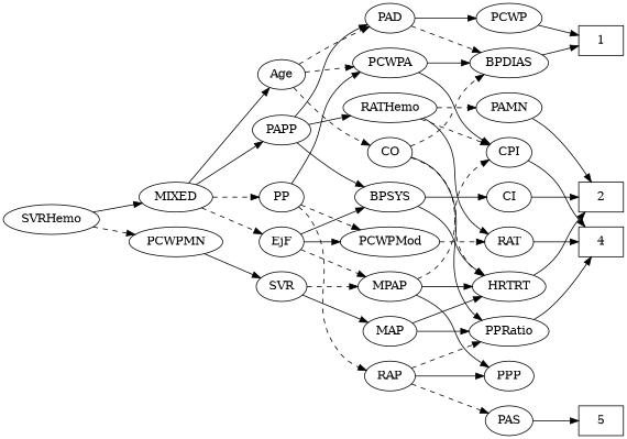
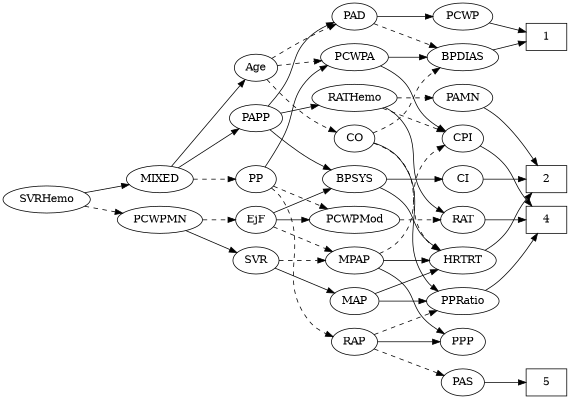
  strict digraph {
    rankdir=LR
    edge [style=solid]
    1 [height=0.5 shape=box width=0.75]
    2 [height=0.5 shape=box width=0.75]
    4 [height=0.5 shape=box width=0.75]
    5 [height=0.5 shape=box width=0.75]
    Age [height=0.5 width=0.75]
    PAD [height=0.5 width=0.79437]
    CO [height=0.5 width=0.75]
    PCWPA [height=0.5 width=1.1555]
    BPDIAS [height=0.5 width=1.1735]
    PCWP [height=0.5 width=0.97491]
    PPRatio [height=0.5 width=1.1013]
    HRTRT [height=0.5 width=1.1013]
    CPI [height=0.5 width=0.75]
    EjF [height=0.5 width=0.75]
    MPAP [height=0.5 width=0.97491]
    BPSYS [height=0.5 width=1.0471]
    PCWPMod [height=0.5 width=1.4443]
    PPP [height=0.5 width=0.75]
    CI [height=0.5 width=0.75]
    RAT [height=0.5 width=0.75827]
    RAP [height=0.5 width=0.77632]
    PAS [height=0.5 width=0.75]
    MIXED [height=0.5 width=1.1193]
    PP [height=0.5 width=0.75]
    PAPP [height=0.5 width=0.88464]
    RATHemo [height=0.5 width=1.3721]
    PAMN [height=0.5 width=1.011]
    SVR [height=0.5 width=0.77632]
    MAP [height=0.5 width=0.84854]
    PCWPMN [height=0.5 width=1.3902]
    SVRHemo [height=0.5 width=1.3902]
    Age -> PAD [style=dashed]
    Age -> CO [style=dashed]
    Age -> PCWPA [style=dashed]
    PAD -> BPDIAS [style=dashed]
    PAD -> PCWP
    CO -> BPDIAS [style=dashed]
    CO -> PPRatio
    CO -> HRTRT [style=dashed]
    PCWPA -> BPDIAS
    PCWPA -> CPI
    BPDIAS -> 1
    PCWP -> 1
    PPRatio -> 4
    HRTRT -> 2
    CPI -> 4
    EjF -> MPAP [style=dashed]
    EjF -> BPSYS
    EjF -> PCWPMod
    MPAP -> HRTRT
    MPAP -> CPI [style=dashed]
    MPAP -> PPP
    BPSYS -> HRTRT
    BPSYS -> CI
    PCWPMod -> RAT [style=dashed]
    CI -> 2
    RAT -> 4
    RAP -> PPRatio [style=dashed]
    RAP -> PPP
    RAP -> PAS [style=dashed]
    PAS -> 5
    MIXED -> Age
    MIXED -> PP [style=dashed]
    MIXED -> PAPP
    PP -> PCWPA
    PP -> PCWPMod [style=dashed]
    PP -> RAP [style=dashed]
    PAPP -> PAD
    PAPP -> BPSYS
    PAPP -> RATHemo
    RATHemo -> CPI [style=dashed]
    RATHemo -> RAT
    RATHemo -> PAMN [style=dashed]
    PAMN -> 2
    SVR -> MPAP [style=dashed]
    SVR -> MAP
    MAP -> PPRatio
    MAP -> HRTRT
-   MIXED -> EjF [style=dashed]
+   PCWPMN -> EjF [style=dashed]
    PCWPMN -> SVR
    SVRHemo -> MIXED
    SVRHemo -> PCWPMN [style=dashed]
  }
